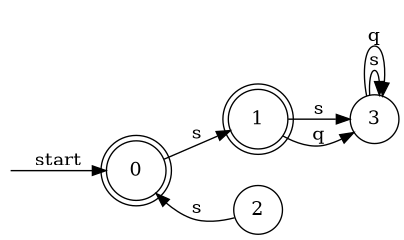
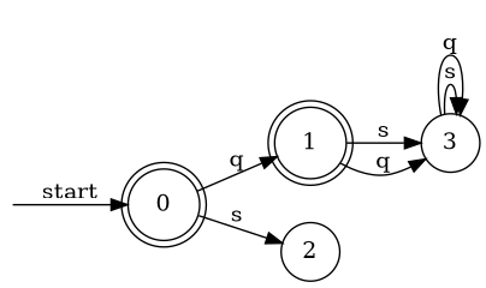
  digraph {
    rankdir=LR
    node [shape=doublecircle]
    __start [shape=point style=invis]
    0
    1
    2 [shape=circle]
    3 [shape=circle]
    __start -> 0 [label=start]
-   0 -> 1 [label=s]
-   2 -> 0 [label=s]
+   0 -> 1 [label=q]
+   0 -> 2 [label=s]
    1 -> 3 [label=s]
    1 -> 3 [label=q]
    3 -> 3 [label=s]
    3 -> 3 [label=q]
  }
